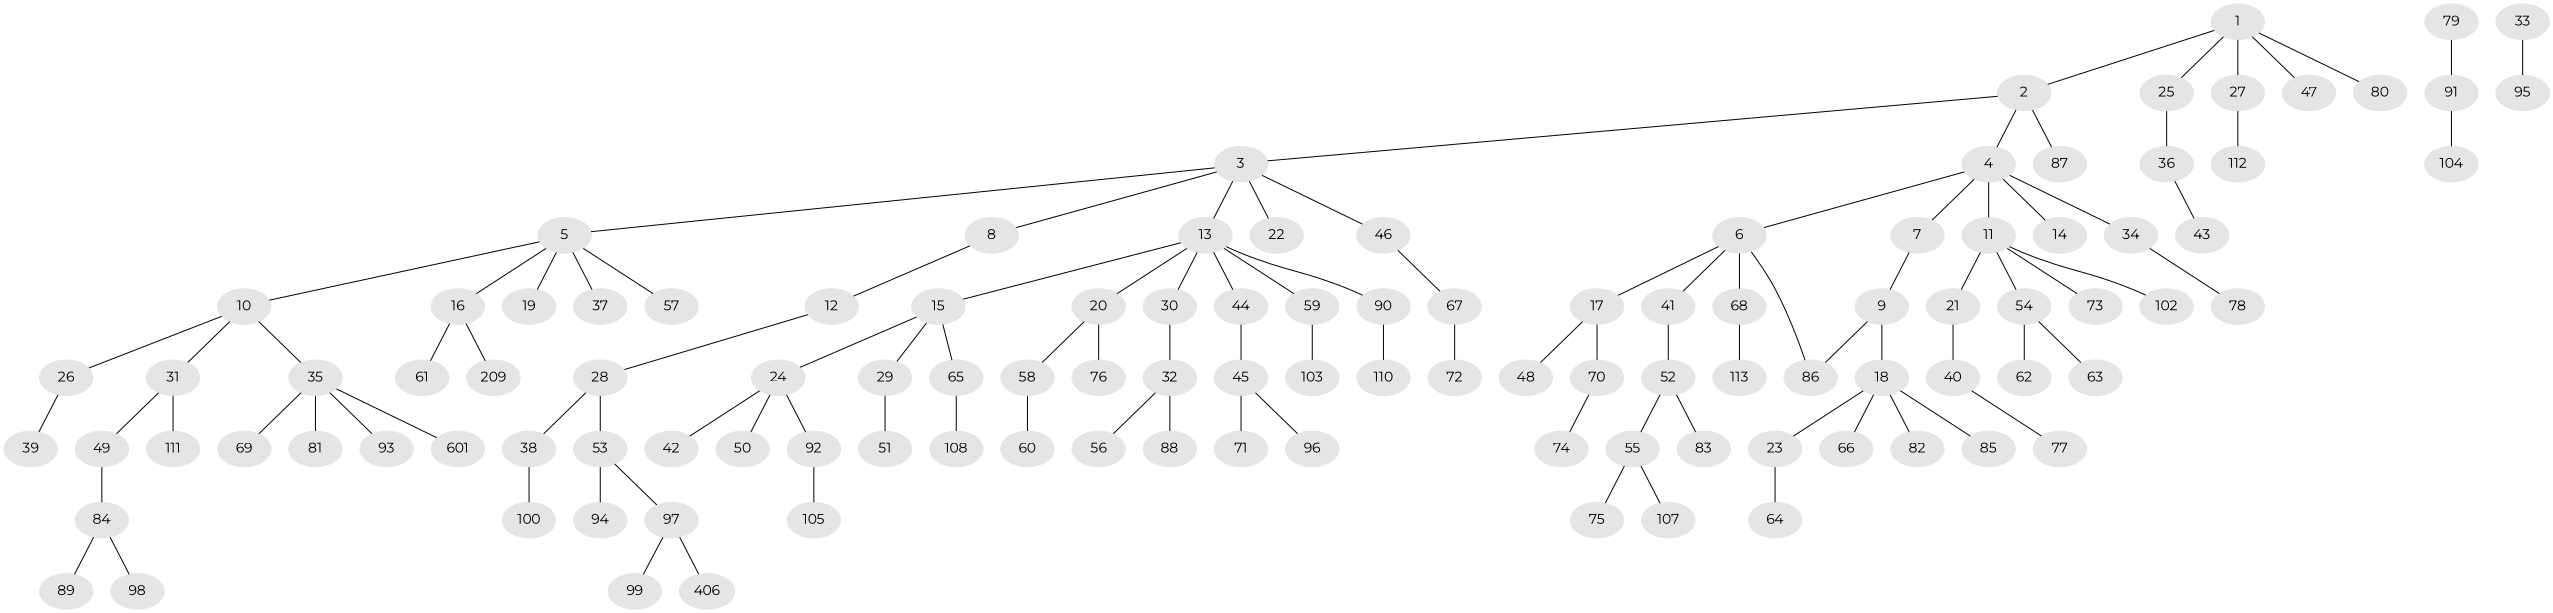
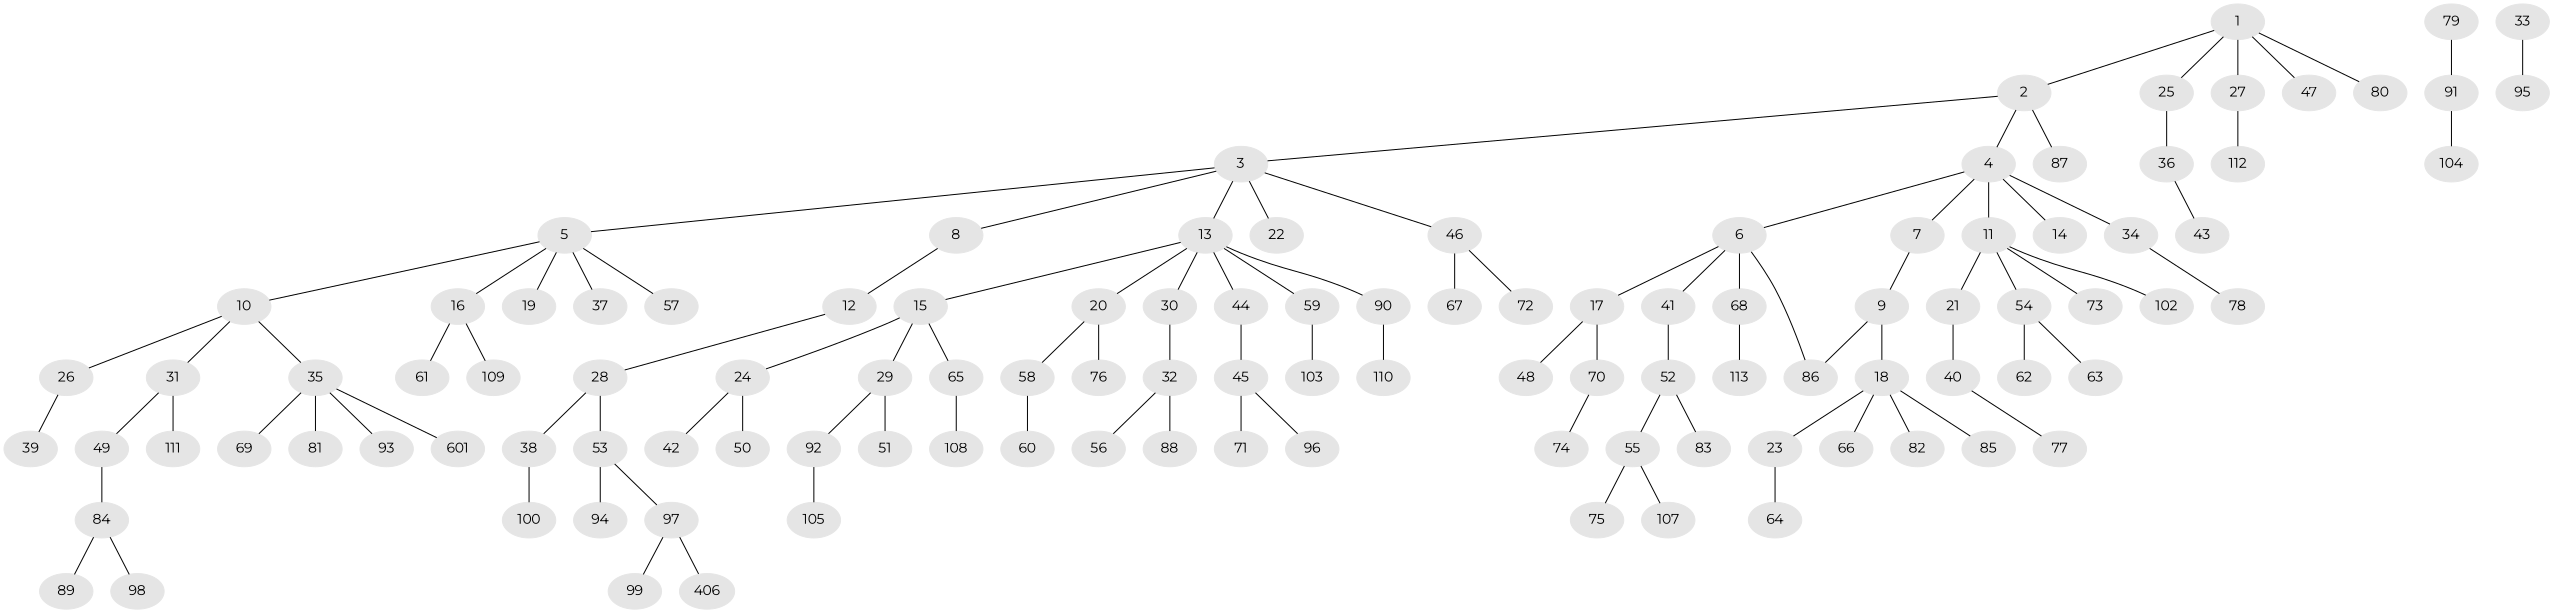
  graph {
    fontname=Montserrat
    node [color=gray90 fontname=Montserrat style=filled]
    edge [fontname=Montserrat]
    1
    2
    25
    27
    47
    80
    3
    4
    87
    36
    112
    5
    8
    13
    22
    46
    6
    7
    11
    14
    34
    10
    16
    19
    37
    57
    12
    15
    20
    30
    44
    59
    90
    67
    17
    41
    68
    86
    9
    21
    54
    73
    102
    78
    26
    31
    35
    61
-   109 [label=209]
+   109
    48
    70
    52
    113
    18
    28
    23
    66
    82
    85
    79
    91
    39
    49
    111
    69
    81
    93
    n68 [label=601]
    40
    62
    63
    38
    53
    24
    29
    65
    58
    76
    32
    45
    103
    110
    42
    50
    92
    51
    108
    74
    64
    60
    77
    105
    43
    100
    94
    97
    56
    88
    84
    33
    95
    55
    83
    71
    96
    72
    89
    98
    75
    107
    99
    n112 [label=406]
    104
    1 -- 2
    1 -- 25
    1 -- 27
    1 -- 47
    1 -- 80
    2 -- 3
    2 -- 4
    2 -- 87
    25 -- 36
    27 -- 112
    3 -- 5
    3 -- 8
    3 -- 13
    3 -- 22
    3 -- 46
    4 -- 6
    4 -- 7
    4 -- 11
    4 -- 14
    4 -- 34
    36 -- 43
    5 -- 10
    5 -- 16
    5 -- 19
    5 -- 37
    5 -- 57
    8 -- 12
    13 -- 15
    13 -- 20
    13 -- 30
    13 -- 44
    13 -- 59
    13 -- 90
    46 -- 67
    6 -- 17
    6 -- 41
    6 -- 68
    6 -- 86
    7 -- 9
    11 -- 21
    11 -- 54
    11 -- 73
    11 -- 102
    34 -- 78
    10 -- 26
    10 -- 31
    10 -- 35
    16 -- 61
    16 -- 109
    12 -- 28
    15 -- 24
    15 -- 29
    15 -- 65
    20 -- 58
    20 -- 76
    30 -- 32
    44 -- 45
    59 -- 103
    90 -- 110
-   67 -- 72
+   46 -- 72
    17 -- 48
    17 -- 70
    41 -- 52
    68 -- 113
    9 -- 86
    9 -- 18
    21 -- 40
    54 -- 62
    54 -- 63
    26 -- 39
    31 -- 49
    31 -- 111
    35 -- 69
    35 -- 81
    35 -- 93
    35 -- n68
    70 -- 74
    52 -- 55
    52 -- 83
    18 -- 23
    18 -- 66
    18 -- 82
    18 -- 85
    28 -- 38
    28 -- 53
    23 -- 64
    79 -- 91
    91 -- 104
    49 -- 84
    40 -- 77
    38 -- 100
    53 -- 94
    53 -- 97
    24 -- 42
    24 -- 50
-   24 -- 92
+   29 -- 92
    29 -- 51
    65 -- 108
    58 -- 60
    32 -- 56
    32 -- 88
    45 -- 71
    45 -- 96
    92 -- 105
    97 -- 99
    97 -- n112
    84 -- 89
    84 -- 98
    33 -- 95
    55 -- 75
    55 -- 107
  }
